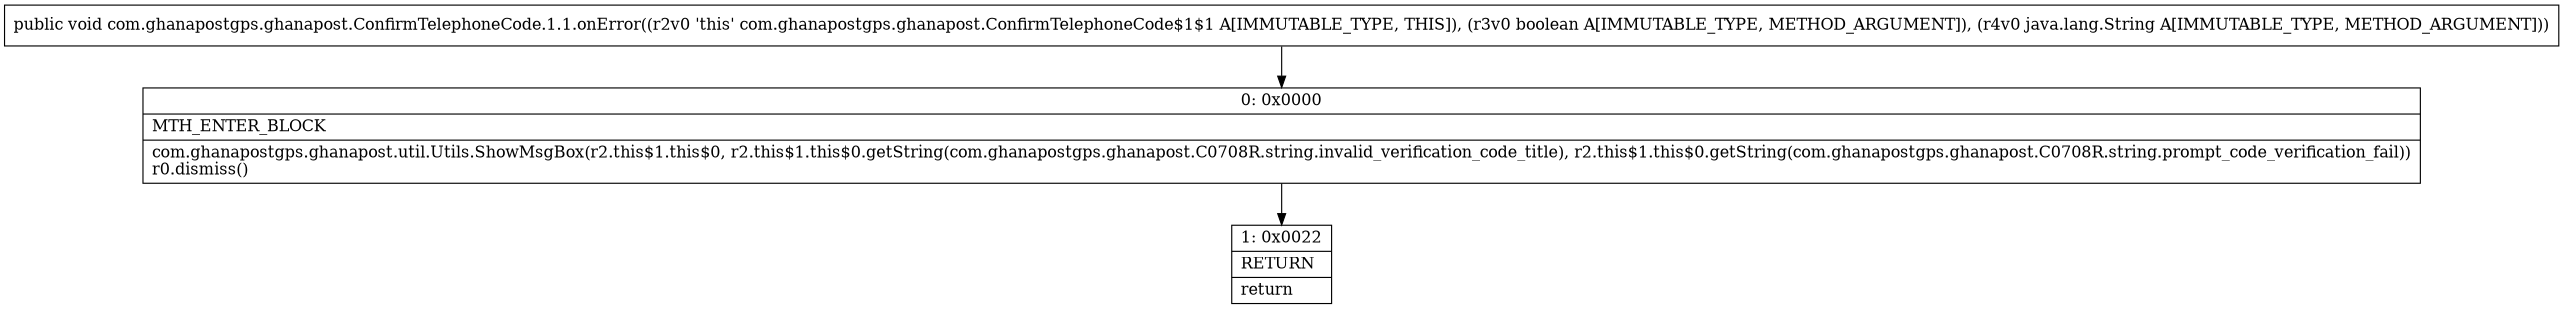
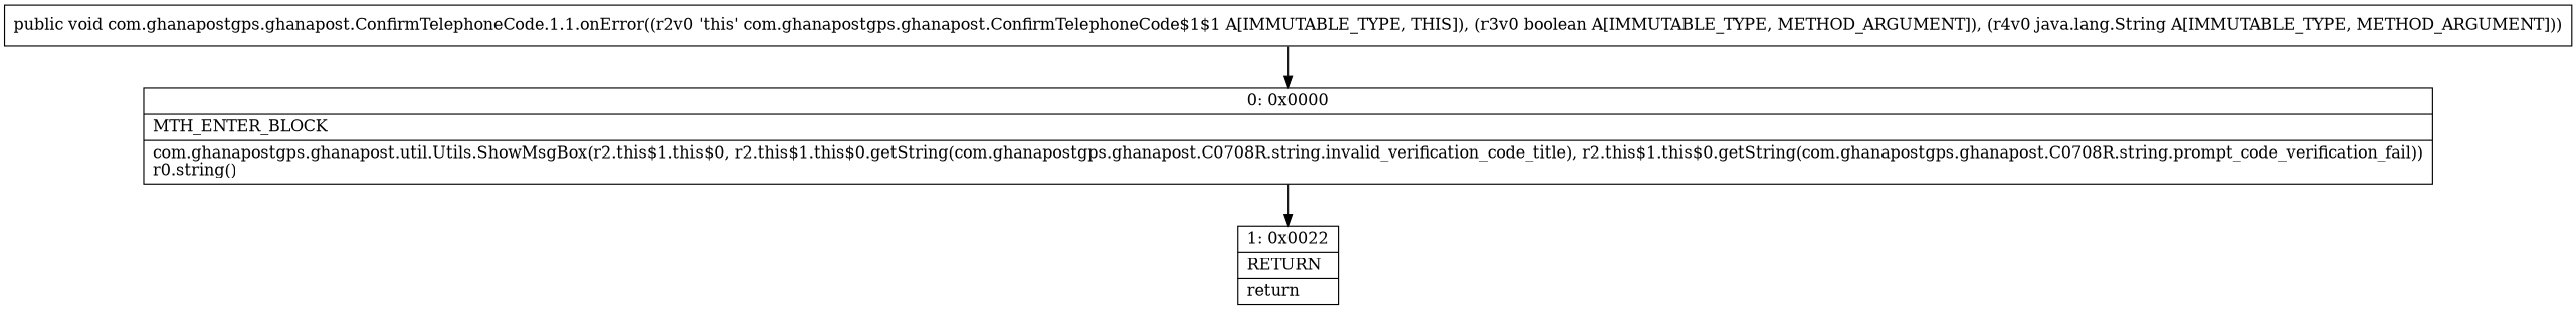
  digraph {
    node [shape=record]
-   n1 [label="{0\:\ 0x0000|MTH_ENTER_BLOCK\l|com.ghanapostgps.ghanapost.util.Utils.ShowMsgBox(r2.this$1.this$0, r2.this$1.this$0.getString(com.ghanapostgps.ghanapost.C0708R.string.invalid_verification_code_title), r2.this$1.this$0.getString(com.ghanapostgps.ghanapost.C0708R.string.prompt_code_verification_fail))\lr0.dismiss()\l}"]
+   n1 [label="{0\:\ 0x0000|MTH_ENTER_BLOCK\l|com.ghanapostgps.ghanapost.util.Utils.ShowMsgBox(r2.this$1.this$0, r2.this$1.this$0.getString(com.ghanapostgps.ghanapost.C0708R.string.invalid_verification_code_title), r2.this$1.this$0.getString(com.ghanapostgps.ghanapost.C0708R.string.prompt_code_verification_fail))\lr0.string()\l}"]
    n2 [label="{1\:\ 0x0022|RETURN\l|return\l}"]
    n3 [label="{public void com.ghanapostgps.ghanapost.ConfirmTelephoneCode.1.1.onError((r2v0 'this' com.ghanapostgps.ghanapost.ConfirmTelephoneCode$1$1 A[IMMUTABLE_TYPE, THIS]), (r3v0 boolean A[IMMUTABLE_TYPE, METHOD_ARGUMENT]), (r4v0 java.lang.String A[IMMUTABLE_TYPE, METHOD_ARGUMENT])) }"]
    n1 -> n2
    n3 -> n1
  }
